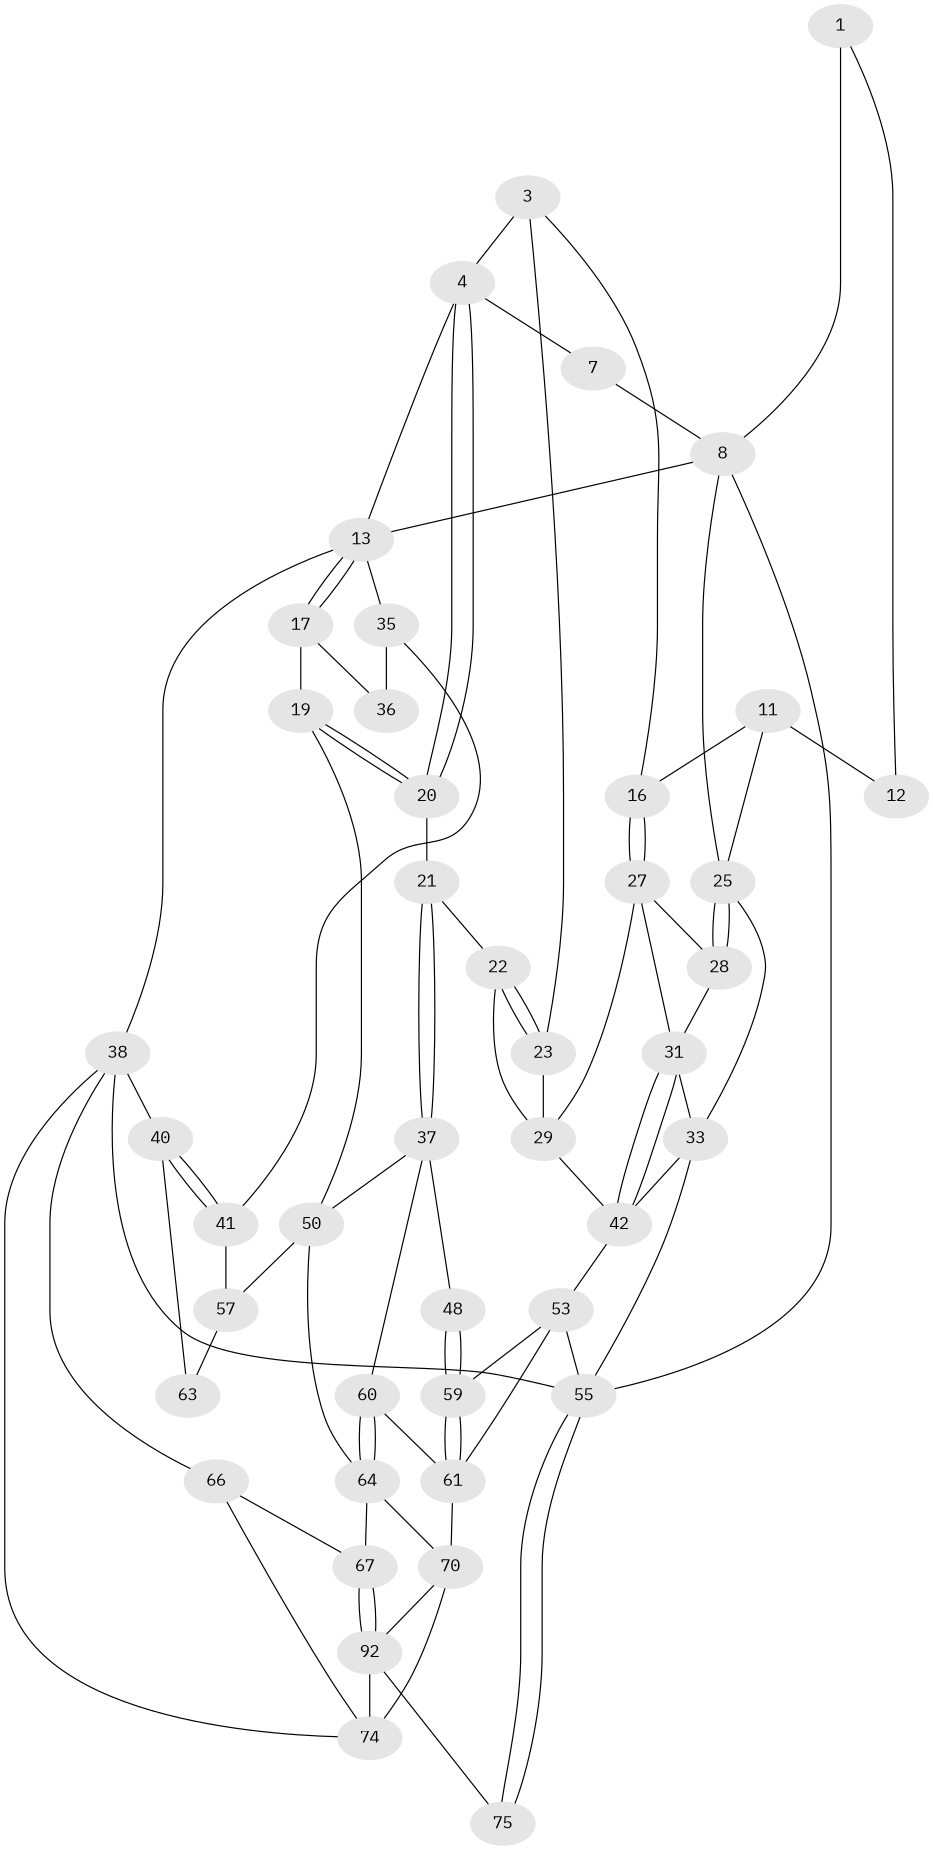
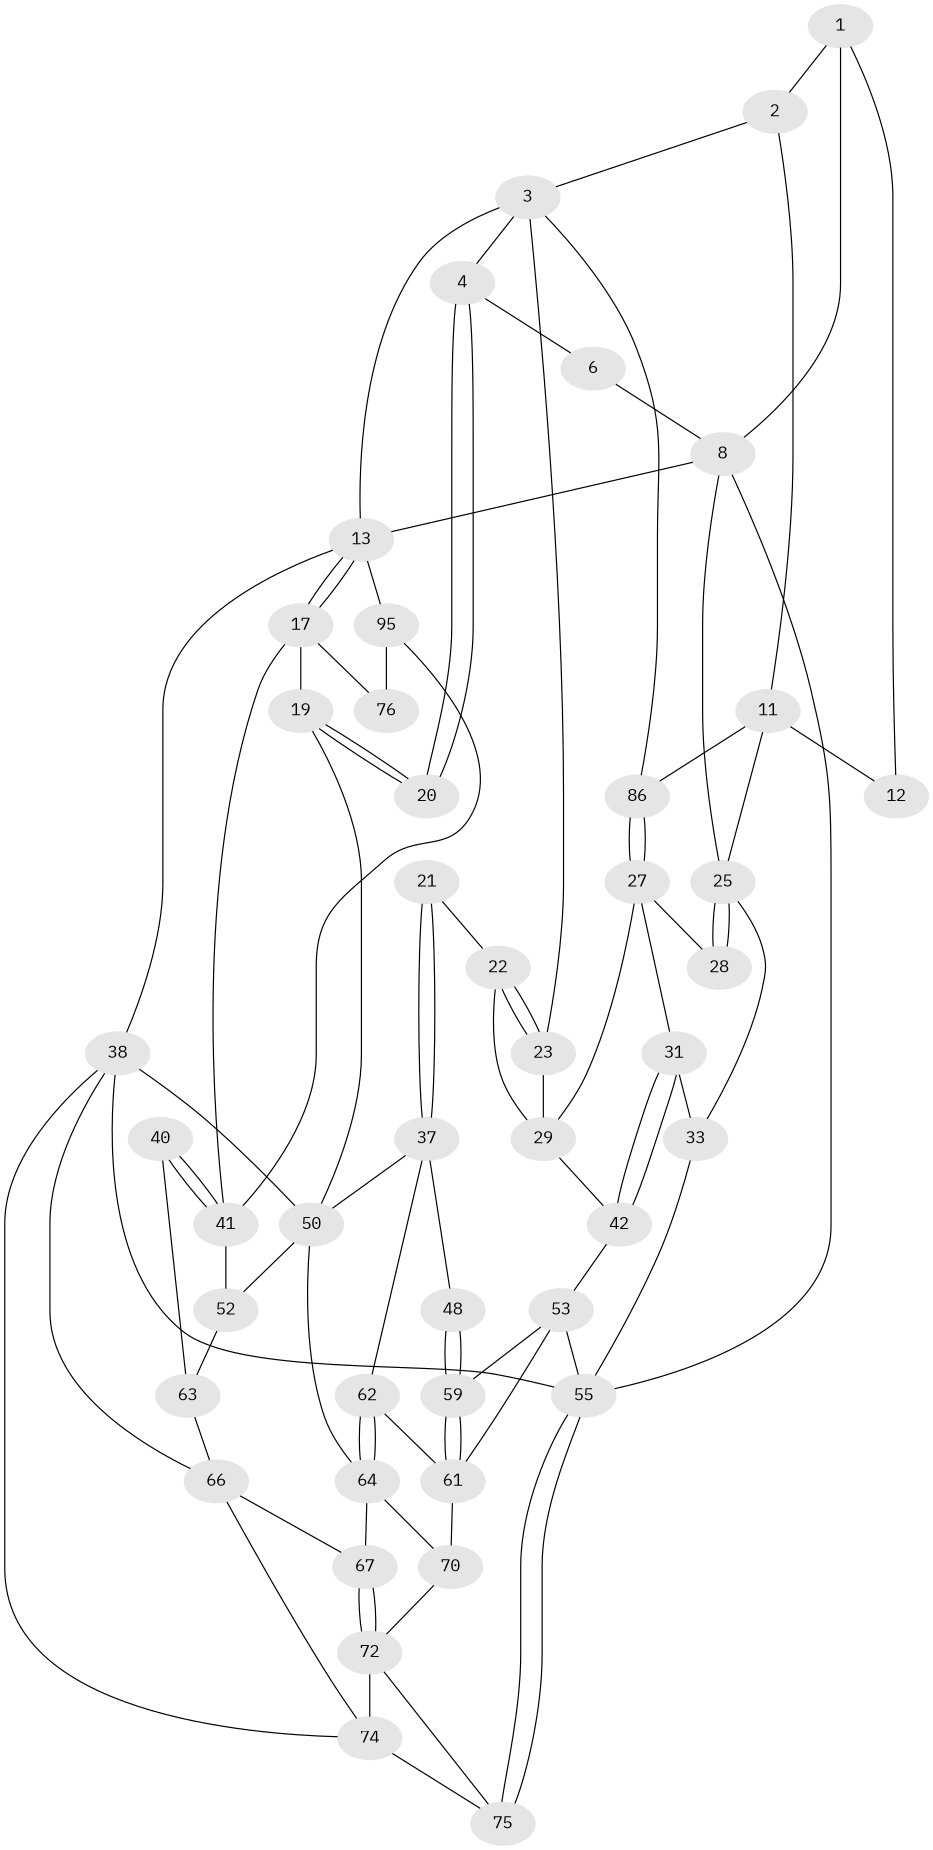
  graph {
    fontname="IBM Plex Mono"
    node [color=gray90 fontname="IBM Plex Mono" style=filled]
    edge [fontname="IBM Plex Mono"]
    1 [super="+7"]
+   2 [super="+10"]
    8 [super="+9"]
    12
    3 [super="+15"]
    11 [super="+24"]
    13 [super="+14"]
    25 [super="+26"]
    55 [super="+56"]
-   16
+   16 [label=86]
    4 [super="+5"]
    23
    27 [super="+30"]
-   6 [label=7]
+   6
    20
    29 [super="+44"]
    17 [super="+18"]
-   35 [super="+37"]
+   35 [super="+37" label=95]
    38 [super="+39"]
    21
    28
    33 [super="+34"]
    75
    19 [super="+49"]
-   36
+   36 [label=76]
    41 [super="+43"]
    40 [super="+62"]
    66 [super="+71"]
    74 [super="+76"]
    31 [super="+32"]
    50 [super="+58"]
-   52 [super="+57" label=57]
+   52 [super="+57"]
    64 [super="+68"]
    63 [super="+65"]
    22 [super="+46"]
    n36 [label=37 super="+51"]
    48
-   60
+   60 [label=62]
    42 [super="+45"]
    59
    53 [super="+54"]
    67
    61 [super="+69"]
    70
-   72 [super="+73" label=92]
+   72 [super="+73"]
+   1 -- 2
    1 -- 8
    1 -- 12
+   2 -- 3
+   2 -- 11
    8 -- 13
    8 -- 25
    8 -- 55
    3 -- 16
    3 -- 4
    3 -- 23
    11 -- 12 [weight=2]
    11 -- 25
    11 -- 16
    13 -- 17
    13 -- 17
    13 -- 35
    13 -- 38
    25 -- 28
    25 -- 28
    25 -- 33
    55 -- 75
    55 -- 75
    16 -- 27
    16 -- 27
-   4 -- 13
+   3 -- 13
    4 -- 6
    4 -- 20
    4 -- 20
    23 -- 29
    27 -- 29
    27 -- 28
    27 -- 31
    6 -- 8
-   20 -- 21
    29 -- 42
    17 -- 19
    17 -- 36
+   17 -- 41
    35 -- 36
    35 -- 41
    38 -- 55
-   38 -- 40
+   38 -- 50
    38 -- 66
    38 -- 74
    21 -- 22
    21 -- n36
    21 -- n36
-   28 -- 31
    33 -- 55
-   33 -- 42
    19 -- 20
    19 -- 20
    19 -- 50
    41 -- 52
    40 -- 41
    40 -- 41
    40 -- 63 [weight=2]
    66 -- 74
    66 -- 67
-   74 -- 70
+   74 -- 75
    31 -- 33
    31 -- 42
    31 -- 42
    50 -- 52
    50 -- 64
    52 -- 63
    64 -- 67
    64 -- 70
+   63 -- 66
    22 -- 23
    22 -- 23
    22 -- 29
    n36 -- 50
    n36 -- 48
    n36 -- 60
    48 -- 59
    48 -- 59
    60 -- 64
    60 -- 64
    60 -- 61
    42 -- 53
    59 -- 61
    59 -- 61
    53 -- 55
    53 -- 59
    53 -- 61
    67 -- 72
    67 -- 72
    61 -- 70
    70 -- 72
    72 -- 75
    72 -- 74
  }
